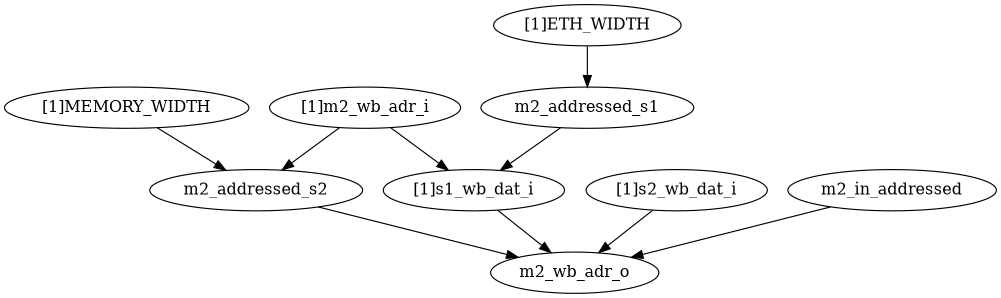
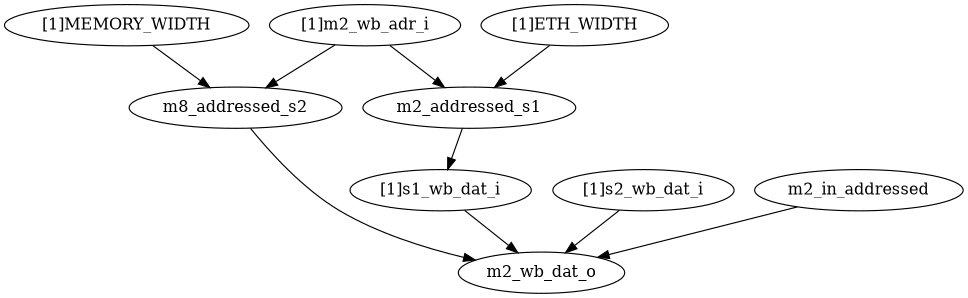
  strict digraph {
    node [complexity=1 importance=0.0522504477649 rank=0.0074643496807]
-   m2_addressed_s2 [importance=0.039225672681 rank=0.039225672681]
+   m2_addressed_s2 [importance=0.039225672681 rank=0.039225672681 label=m8_addressed_s2]
    "[1]MEMORY_WIDTH" [complexity=7]
-   m2_wb_dat_o [complexity=0 importance=0.0213165536603 rank=0.0 label=m2_wb_adr_o]
+   m2_wb_dat_o [complexity=0 importance=0.0213165536603 rank=0.0]
    "[1]s1_wb_dat_i" [complexity=2 importance=0.0343413287442 rank=0.0171706643721]
    "[1]m2_wb_adr_i" [complexity=7]
    m2_addressed_s1 [importance=0.0605422263413 rank=0.0605422263413]
    "[1]s2_wb_dat_i" [complexity=2 importance=0.0343413287442 rank=0.0171706643721]
    "[1]ETH_WIDTH" [complexity=7 importance=0.0735670014252 rank=0.0105095716322]
    n9 [importance=0.0642219876264 label=m2_in_addressed rank=0.0642219876264]
    m2_addressed_s2 -> m2_wb_dat_o
    "[1]MEMORY_WIDTH" -> m2_addressed_s2
    "[1]s1_wb_dat_i" -> m2_wb_dat_o
    "[1]m2_wb_adr_i" -> m2_addressed_s2
-   "[1]m2_wb_adr_i" -> "[1]s1_wb_dat_i"
+   "[1]m2_wb_adr_i" -> m2_addressed_s1
    m2_addressed_s1 -> "[1]s1_wb_dat_i"
    "[1]s2_wb_dat_i" -> m2_wb_dat_o
    "[1]ETH_WIDTH" -> m2_addressed_s1
    n9 -> m2_wb_dat_o
  }
